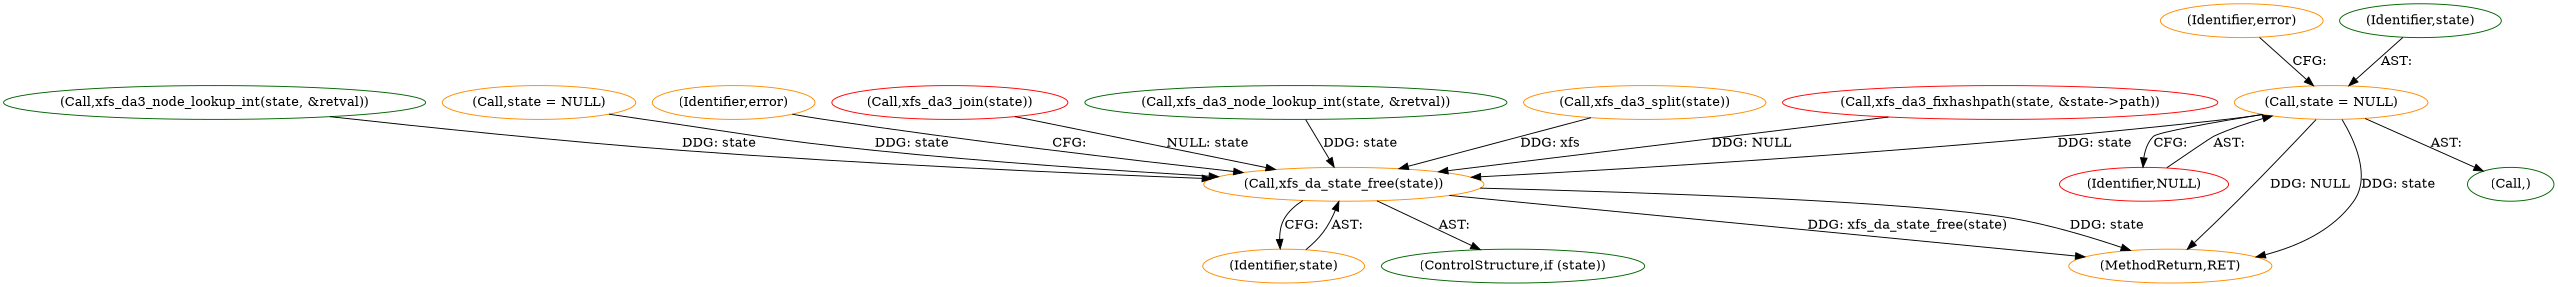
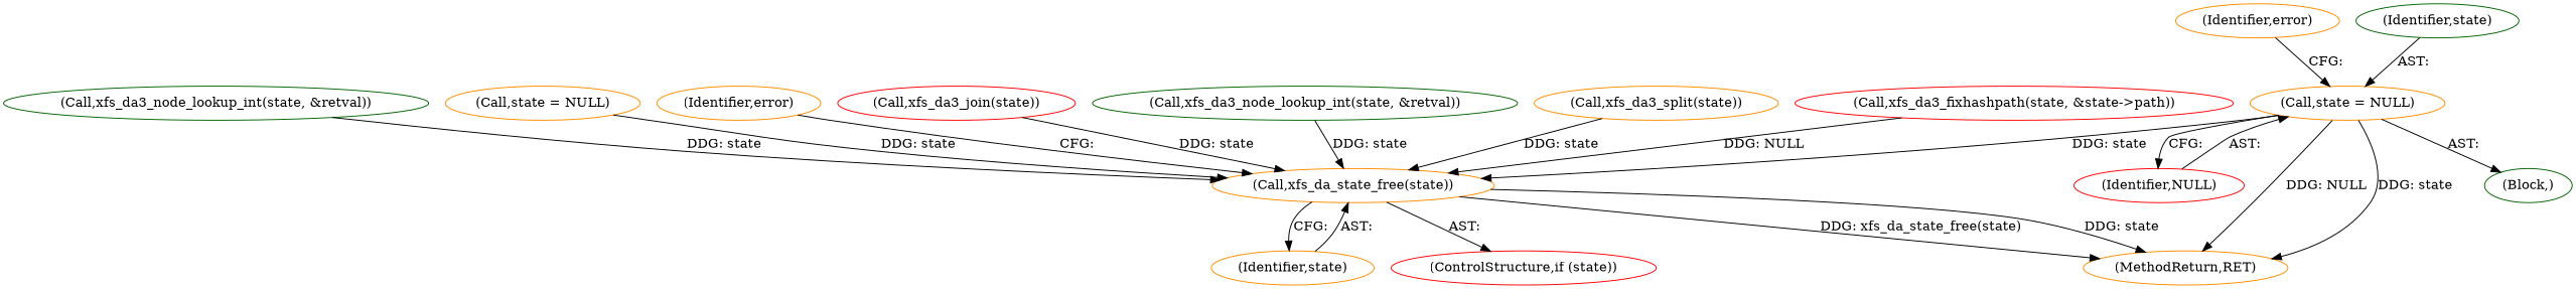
  digraph {
    node [color=darkorange]
    n1 [label="(Call,state = NULL)"]
    n2 [label="(Call,xfs_da_state_free(state))"]
    n3 [color=red label="(Identifier,NULL)"]
    n4 [label="(MethodReturn,RET)"]
-   n5 [color=darkgreen label="(Call,)"]
+   n5 [color=darkgreen label="(Block,)"]
    n6 [label="(Identifier,state)"]
-   n7 [color=darkgreen label="(ControlStructure,if (state))"]
+   n7 [color=red label="(ControlStructure,if (state))"]
    n8 [label="(Identifier,error)"]
    n9 [color=darkgreen label="(Call,xfs_da3_node_lookup_int(state, &retval))"]
    n10 [label="(Call,state = NULL)"]
    n11 [color=darkgreen label="(Identifier,state)"]
    n12 [label="(Identifier,error)"]
    n13 [color=red label="(Call,xfs_da3_join(state))"]
    n14 [color=darkgreen label="(Call,xfs_da3_node_lookup_int(state, &retval))"]
    n15 [label="(Call,xfs_da3_split(state))"]
    n16 [color=red label="(Call,xfs_da3_fixhashpath(state, &state->path))"]
    n1 -> n2 [label="DDG: state"]
    n1 -> n3 [label="CFG: "]
    n1 -> n4 [label="DDG: NULL"]
    n1 -> n4 [label="DDG: state"]
    n1 -> n5 [label="AST: "]
    n2 -> n4 [label="DDG: xfs_da_state_free(state)"]
    n2 -> n4 [label="DDG: state"]
    n2 -> n6 [label="CFG: "]
    n2 -> n7 [label="AST: "]
    n3 -> n1 [label="AST: "]
    n6 -> n2 [label="AST: "]
    n8 -> n1 [label="CFG: "]
    n9 -> n2 [label="DDG: state"]
    n10 -> n2 [label="DDG: state"]
    n11 -> n1 [label="AST: "]
    n12 -> n2 [label="CFG: "]
-   n13 -> n2 [label="NULL: state"]
+   n13 -> n2 [label="DDG: state"]
    n14 -> n2 [label="DDG: state"]
-   n15 -> n2 [label="DDG: xfs"]
+   n15 -> n2 [label="DDG: state"]
    n16 -> n2 [label="DDG: NULL"]
  }
